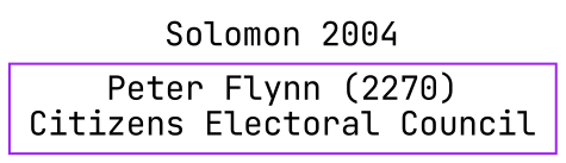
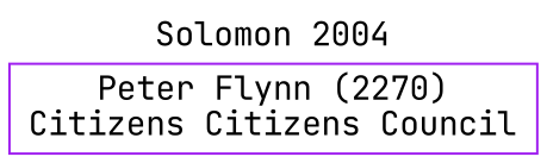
  digraph {
    label="Solomon 2004"
    labelloc=t
    mclimit=10
    fontname="JetBrains Mono"
-   n1 [label="Peter Flynn (2270)\nCitizens Electoral Council" shape=box color=purple fontname="JetBrains Mono"]
+   n1 [label="Peter Flynn (2270)\nCitizens Citizens Council" shape=box color=purple fontname="JetBrains Mono"]
  }
